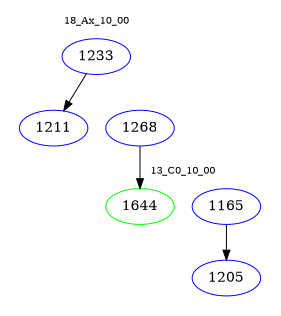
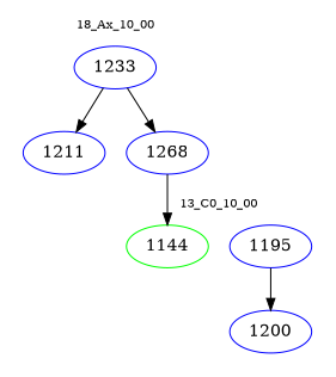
  digraph {
    node [color=blue]
    edge [color=black]
    n1 [label=1233]
    n2 [label=1211]
    n3 [label=1268]
-   n4 [label=1165]
-   n5 [color=green label=1644]
-   n6 [label=1205]
+   n4 [label=1195]
+   n5 [color=green label=1144]
+   n6 [label=1200]
    subgraph cluster_1 {
      color=white
      fontsize=10
      label="18_Ax_10_00"
      n1
      n2
      n3
    }
    subgraph cluster_2 {
      color=white
      fontsize=10
      label="13_C0_10_00"
      n4
      n5
      n6
    }
    n1 -> n2
+   n1 -> n3
    n3 -> n5
    n4 -> n6
  }
